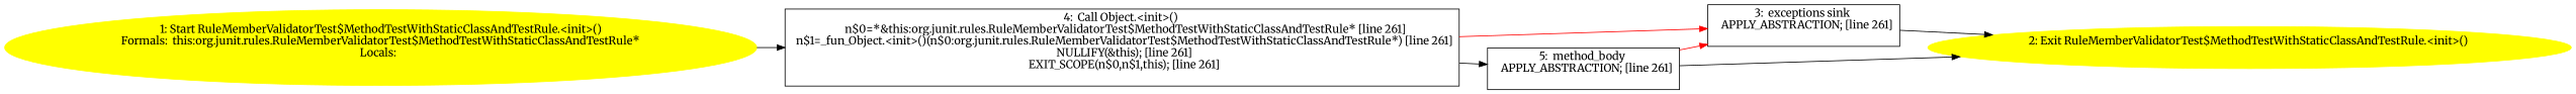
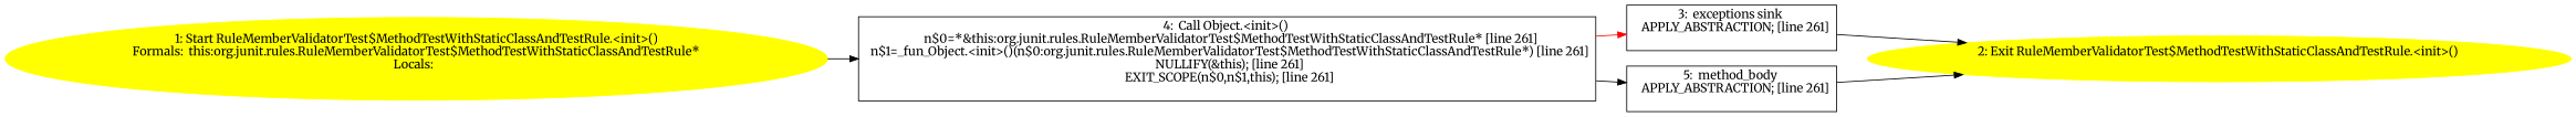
  digraph {
    rankdir=LR
    fontname=Merriweather
    node [fontname=Merriweather shape=box]
    edge [fontname=Merriweather]
    n1 [color=yellow label="1: Start RuleMemberValidatorTest$MethodTestWithStaticClassAndTestRule.<init>()\nFormals:  this:org.junit.rules.RuleMemberValidatorTest$MethodTestWithStaticClassAndTestRule*\nLocals:  \n  " style=filled shape=""]
    n2 [label="4:  Call Object.<init>() \n   n$0=*&this:org.junit.rules.RuleMemberValidatorTest$MethodTestWithStaticClassAndTestRule* [line 261]\n  n$1=_fun_Object.<init>()(n$0:org.junit.rules.RuleMemberValidatorTest$MethodTestWithStaticClassAndTestRule*) [line 261]\n  NULLIFY(&this); [line 261]\n  EXIT_SCOPE(n$0,n$1,this); [line 261]\n "]
    n3 [label="3:  exceptions sink \n   APPLY_ABSTRACTION; [line 261]\n "]
    n4 [label="5:  method_body \n   APPLY_ABSTRACTION; [line 261]\n "]
    n5 [color=yellow label="2: Exit RuleMemberValidatorTest$MethodTestWithStaticClassAndTestRule.<init>() \n  " style=filled shape=""]
    n1 -> n2
    n2 -> n3 [color=red]
    n2 -> n4
    n3 -> n5
-   n4 -> n3 [color=red]
    n4 -> n5
  }
